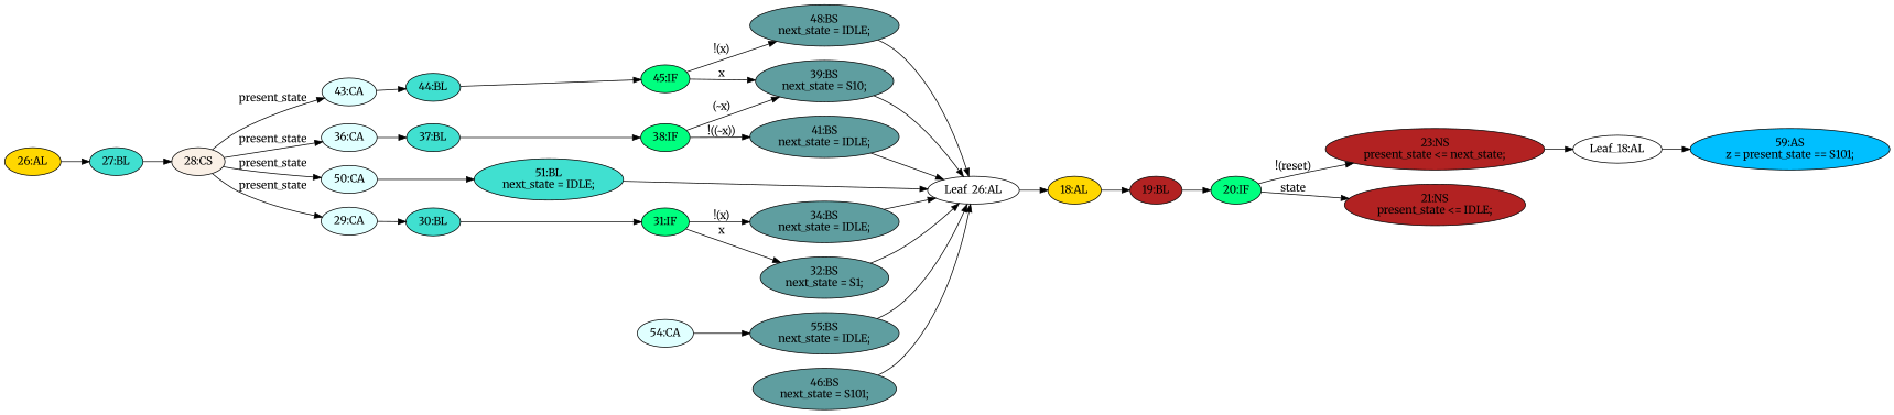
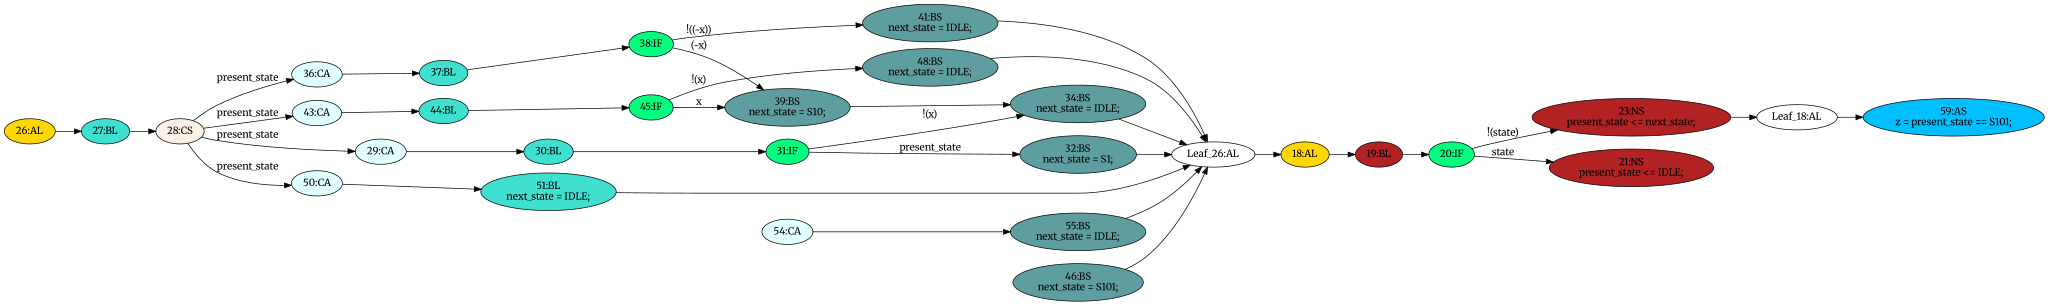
  strict digraph {
    fontname=Merriweather
    rankdir=LR
    node [fillcolor=cadetblue fontname=Merriweather statements="[]" style=filled typ=BlockingSubstitution]
    edge [cond="[]" fontname=Merriweather lineno=None]
    n1 [ast="<pyverilog.vparser.ast.NonblockingSubstitution object at 0x7f72462f1650>" fillcolor=firebrick label="23:NS\npresent_state <= next_state;" statements="[<pyverilog.vparser.ast.NonblockingSubstitution object at 0x7f72462f1650>]" typ=NonblockingSubstitution]
    n2 [def_var="['present_state']" label="Leaf_18:AL" fillcolor="" statements="" style="" typ=""]
    n3 [ast="<pyverilog.vparser.ast.Assign object at 0x7f7245f58b90>" def_var="['z']" fillcolor=deepskyblue label="59:AS\nz = present_state == S101;" typ=Assign use_var="['present_state']"]
    n4 [ast="<pyverilog.vparser.ast.Always object at 0x7f72462e6650>" clk_sens=False fillcolor=gold label="26:AL" sens="['present_state', 'x']" typ=Always use_var="['x', 'present_state']"]
    n5 [ast="<pyverilog.vparser.ast.Block object at 0x7f72462e6e90>" fillcolor=turquoise label="27:BL" typ=Block]
    n6 [ast="<pyverilog.vparser.ast.CaseStatement object at 0x7f7245f58550>" fillcolor=linen label="28:CS" typ=CaseStatement]
    n7 [ast="<pyverilog.vparser.ast.BlockingSubstitution object at 0x7f724636a250>" label="34:BS\nnext_state = IDLE;" statements="[<pyverilog.vparser.ast.BlockingSubstitution object at 0x7f724636a250>]"]
    n8 [def_var="['next_state']" label="Leaf_26:AL" fillcolor="" statements="" style="" typ=""]
    n9 [ast="<pyverilog.vparser.ast.Always object at 0x7f72462e3e10>" clk_sens=True fillcolor=gold label="18:AL" sens="['clk']" typ=Always use_var="['reset', 'next_state']"]
    n10 [ast="<pyverilog.vparser.ast.Block object at 0x7f72462e3210>" fillcolor=firebrick label="19:BL" typ=Block]
    n11 [ast="<pyverilog.vparser.ast.BlockingSubstitution object at 0x7f7246701610>" label="32:BS\nnext_state = S1;" statements="[<pyverilog.vparser.ast.BlockingSubstitution object at 0x7f7246701610>]"]
    n12 [ast="<pyverilog.vparser.ast.BlockingSubstitution object at 0x7f7245f58950>" label="48:BS\nnext_state = IDLE;" statements="[<pyverilog.vparser.ast.BlockingSubstitution object at 0x7f7245f58950>]"]
    n13 [ast="<pyverilog.vparser.ast.IfStatement object at 0x7f7246306550>" fillcolor=springgreen label="38:IF" typ=IfStatement]
    n14 [ast="<pyverilog.vparser.ast.BlockingSubstitution object at 0x7f7245f58d10>" label="41:BS\nnext_state = IDLE;" statements="[<pyverilog.vparser.ast.BlockingSubstitution object at 0x7f7245f58d10>]"]
    n15 [ast="<pyverilog.vparser.ast.BlockingSubstitution object at 0x7f7247be8ad0>" label="39:BS\nnext_state = S10;" statements="[<pyverilog.vparser.ast.BlockingSubstitution object at 0x7f7247be8ad0>]"]
    n16 [ast="<pyverilog.vparser.ast.IfStatement object at 0x7f72462f1150>" fillcolor=springgreen label="20:IF" typ=IfStatement]
    n17 [ast="<pyverilog.vparser.ast.NonblockingSubstitution object at 0x7f724628ecd0>" fillcolor=firebrick label="21:NS\npresent_state <= IDLE;" statements="[<pyverilog.vparser.ast.NonblockingSubstitution object at 0x7f724628ecd0>]" typ=NonblockingSubstitution]
    n18 [ast="<pyverilog.vparser.ast.Case object at 0x7f7245f58cd0>" fillcolor=lightcyan label="43:CA" typ=Case]
    n19 [ast="<pyverilog.vparser.ast.Block object at 0x7f7245f58310>" fillcolor=turquoise label="44:BL" typ=Block]
    n20 [ast="<pyverilog.vparser.ast.IfStatement object at 0x7f7245f584d0>" fillcolor=springgreen label="45:IF" typ=IfStatement]
    n21 [ast="<pyverilog.vparser.ast.Case object at 0x7f7245f58fd0>" fillcolor=lightcyan label="50:CA" typ=Case]
    n22 [ast="<pyverilog.vparser.ast.Block object at 0x7f7245f58a90>" fillcolor=turquoise label="51:BL\nnext_state = IDLE;" statements="[<pyverilog.vparser.ast.BlockingSubstitution object at 0x7f7245f58ad0>]" typ=Block]
    n23 [ast="<pyverilog.vparser.ast.BlockingSubstitution object at 0x7f7245f58710>" label="55:BS\nnext_state = IDLE;" statements="[<pyverilog.vparser.ast.BlockingSubstitution object at 0x7f7245f58710>]"]
    n24 [ast="<pyverilog.vparser.ast.BlockingSubstitution object at 0x7f7245f58990>" label="46:BS\nnext_state = S101;" statements="[<pyverilog.vparser.ast.BlockingSubstitution object at 0x7f7245f58990>]"]
    n25 [ast="<pyverilog.vparser.ast.Block object at 0x7f72462e6150>" fillcolor=turquoise label="30:BL" typ=Block]
    n26 [ast="<pyverilog.vparser.ast.IfStatement object at 0x7f72462e6550>" fillcolor=springgreen label="31:IF" typ=IfStatement]
    n27 [ast="<pyverilog.vparser.ast.Case object at 0x7f724636ae90>" fillcolor=lightcyan label="36:CA" typ=Case]
    n28 [ast="<pyverilog.vparser.ast.Case object at 0x7f72462e6ad0>" fillcolor=lightcyan label="29:CA" typ=Case]
    n29 [ast="<pyverilog.vparser.ast.Block object at 0x7f724636a150>" fillcolor=turquoise label="37:BL" typ=Block]
    n30 [ast="<pyverilog.vparser.ast.Case object at 0x7f7245f58650>" fillcolor=lightcyan label="54:CA" typ=Case]
    n1 -> n2
    n2 -> n3 [cond="" lineno=""]
    n4 -> n5
    n5 -> n6
    n6 -> n18 [cond="['present_state']" label=present_state lineno=28]
    n6 -> n21 [cond="['present_state']" label=present_state lineno=28]
    n6 -> n27 [cond="['present_state']" label=present_state lineno=28]
    n6 -> n28 [cond="['present_state']" label=present_state lineno=28]
    n7 -> n8
    n8 -> n9 [cond="" lineno=""]
    n9 -> n10
    n10 -> n16
    n11 -> n8
    n12 -> n8
    n13 -> n14 [cond="['x']" label="!((~x))" lineno=38]
    n13 -> n15 [cond="['x']" label="(~x)" lineno=38]
    n14 -> n8
-   n15 -> n8
-   n16 -> n1 [cond="['reset']" label="!(reset)" lineno=20]
+   n15 -> n7
+   n16 -> n1 [cond="['reset']" label="!(state)" lineno=20]
    n16 -> n17 [cond="['reset']" label=state lineno=20]
    n18 -> n19
    n19 -> n20
    n20 -> n12 [cond="['x']" label="!(x)" lineno=45]
    n20 -> n15 [cond="['x']" label=x lineno=45]
    n21 -> n22
    n22 -> n8
    n23 -> n8
    n24 -> n8
    n25 -> n26
    n26 -> n7 [cond="['x']" label="!(x)" lineno=31]
-   n26 -> n11 [cond="['x']" label=x lineno=31]
+   n26 -> n11 [cond="['x']" label=present_state lineno=31]
    n27 -> n29
    n28 -> n25
    n29 -> n13
    n30 -> n23
  }
